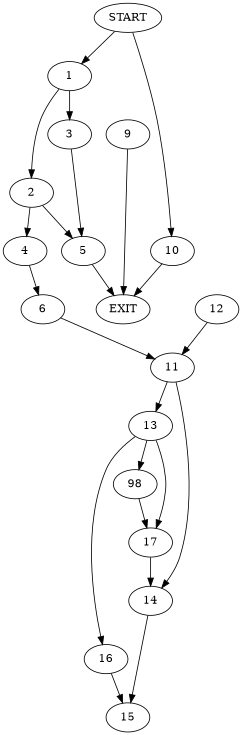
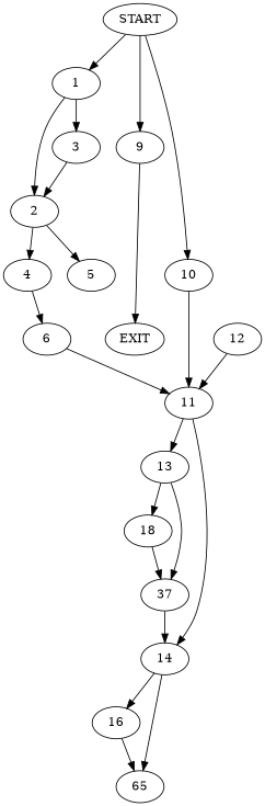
  digraph {
    n1 [label=START]
    1
    9
    10
    2
    3
    n7 [label=EXIT]
    4
    5
    6
    11
    13
    14
    12
-   17
-   18 [label=98]
-   15
+   17 [label=37]
+   18
+   15 [label=65]
    16
    n1 -> 1
+   n1 -> 9
    n1 -> 10
    1 -> 2
    1 -> 3
    9 -> n7
-   10 -> n7
+   10 -> 11
    2 -> 4
    2 -> 5
-   3 -> 5
+   3 -> 2
    4 -> 6
-   5 -> n7
    6 -> 11
    11 -> 13
    11 -> 14
    13 -> 17
    13 -> 18
    14 -> 15
-   13 -> 16
+   14 -> 16
    12 -> 11
    17 -> 14
    18 -> 17
    16 -> 15
  }
